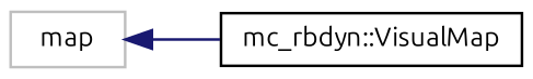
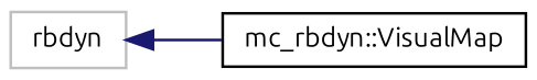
  digraph {
    rankdir=LR
    fontname=Ubuntu
    node [fillcolor=white fontname=Ubuntu fontsize=10 shape=record style=filled]
-   n1 [color=grey75 height=0.2 label=map width=0.4]
+   n1 [color=grey75 height=0.2 label=rbdyn width=0.4]
    n2 [color=black height=0.2 label="mc_rbdyn::VisualMap" width=0.4]
    n1 -> n2 [color=midnightblue dir=back fontname=Ubuntu fontsize=10 labelfontname=Helvetica labelfontsize=10 style=solid]
  }
